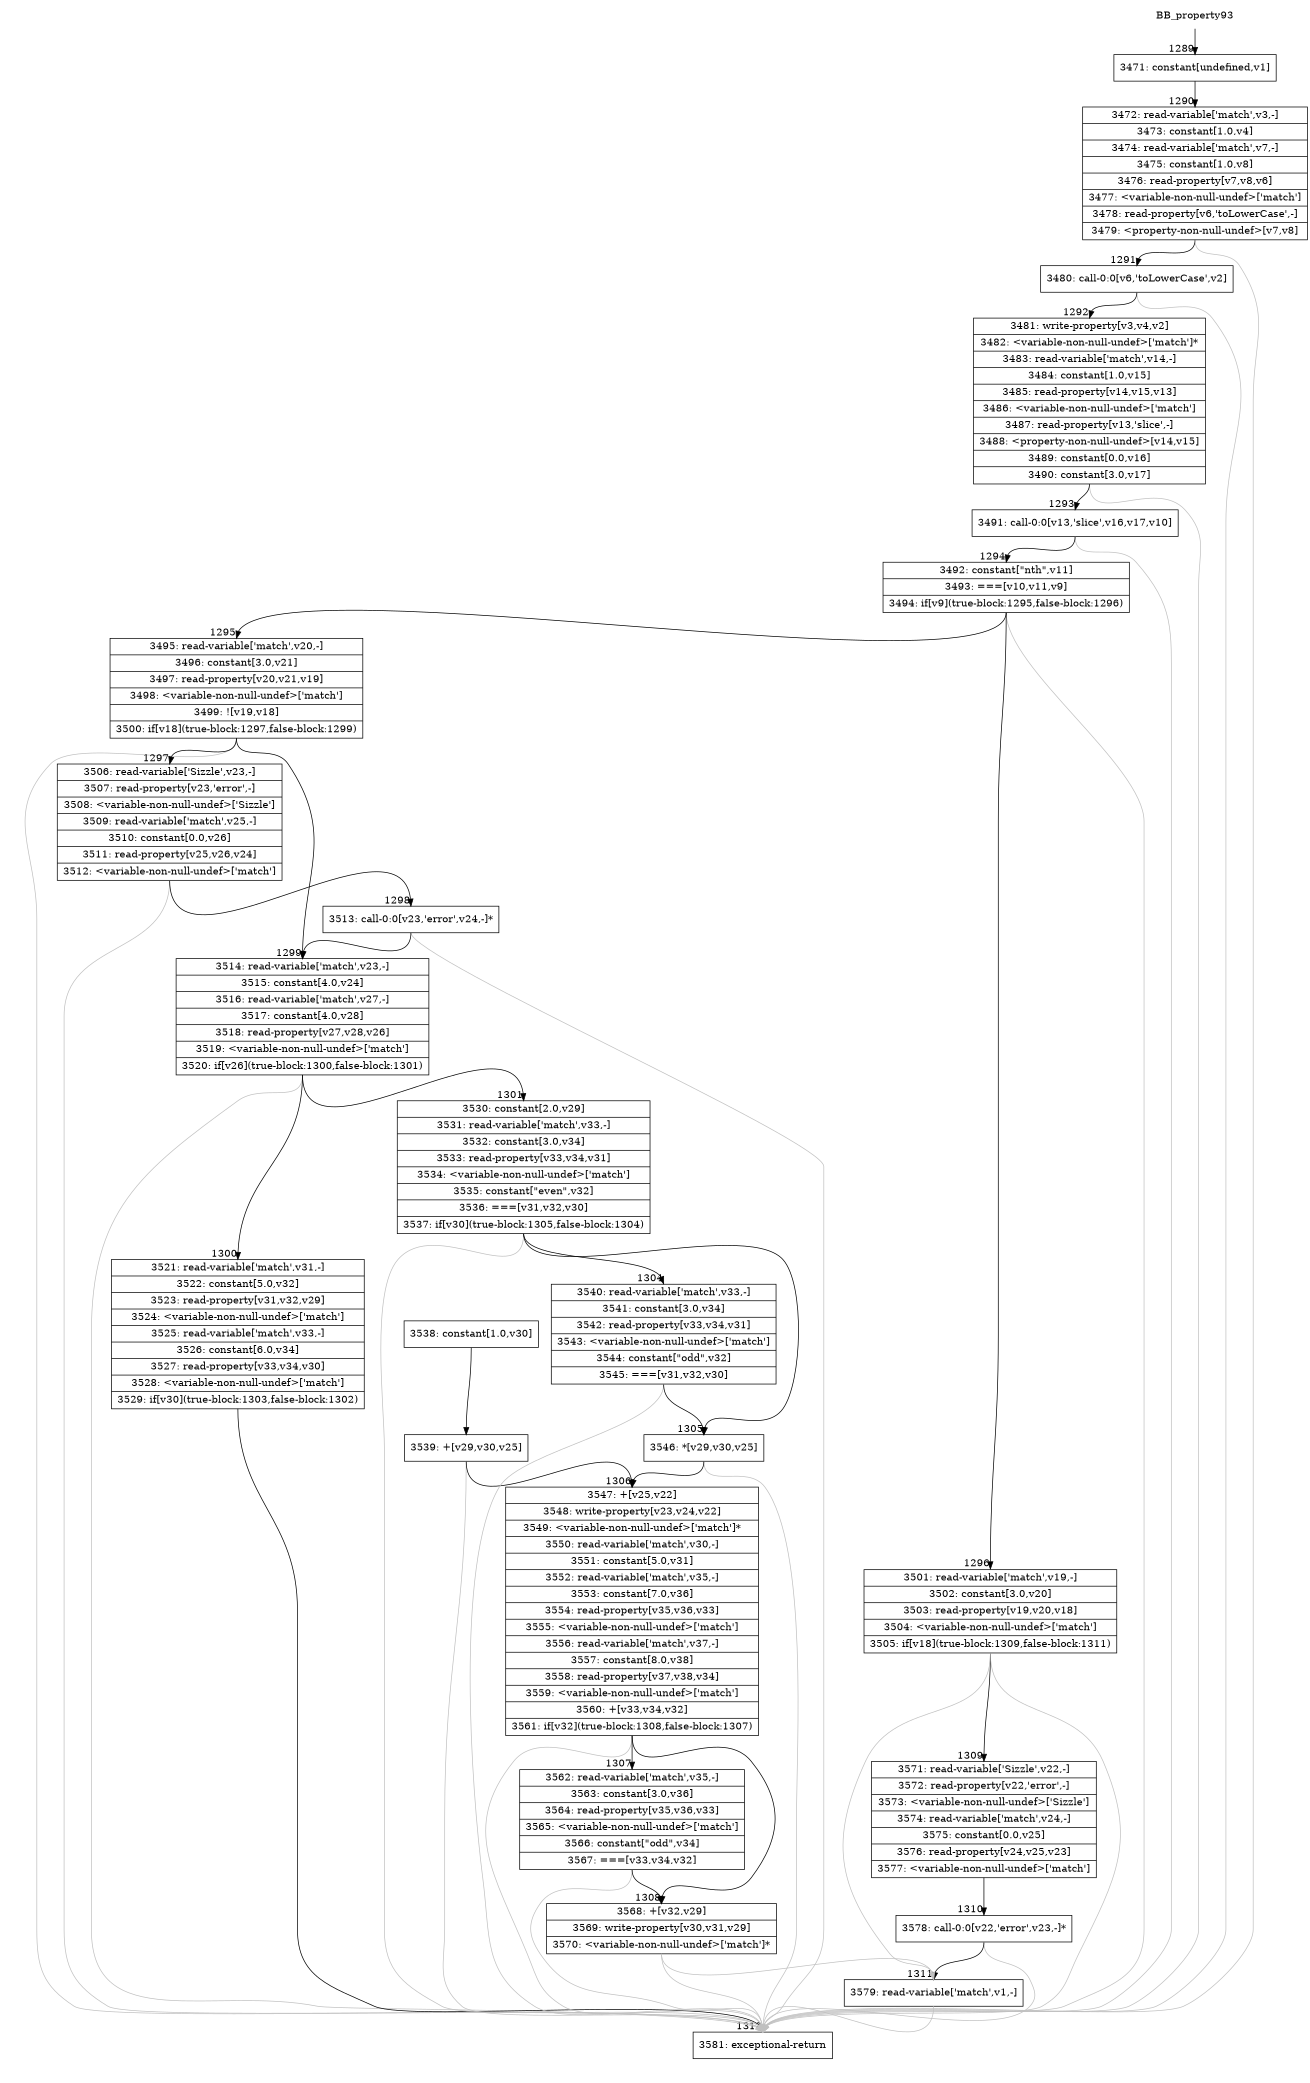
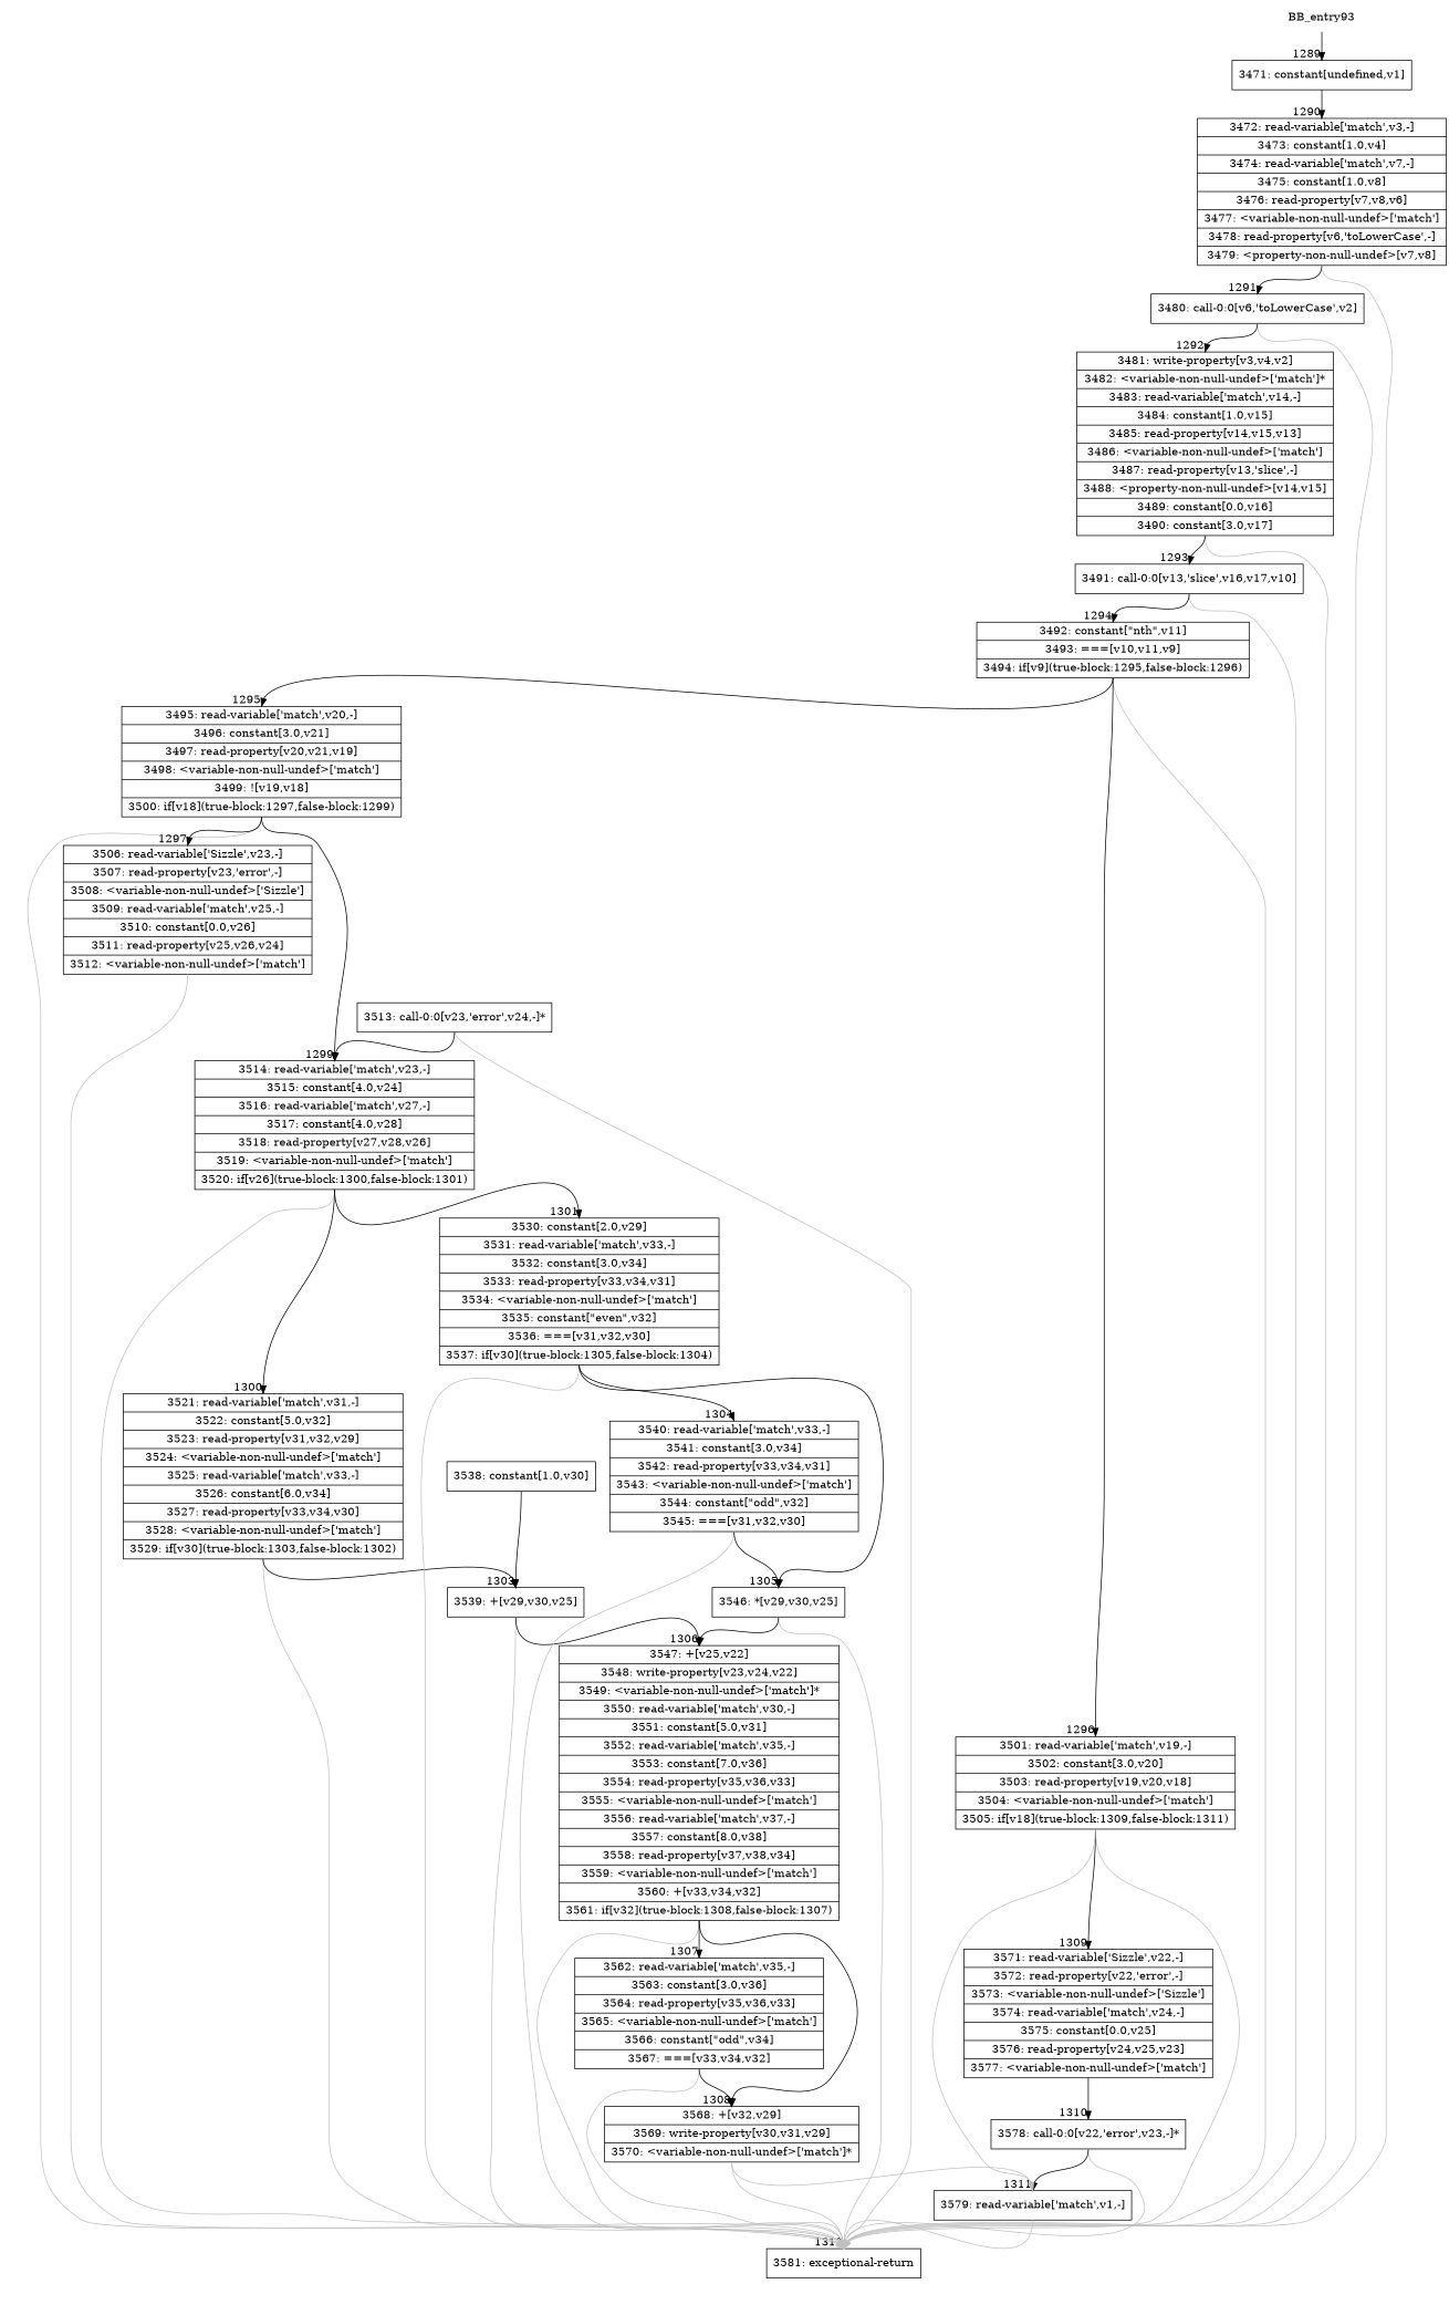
  digraph {
    rankdir=TD
    node [shape=record]
    edge [headport=n tailport=s]
-   BB_entry93 [shape=none label=BB_property93]
+   BB_entry93 [shape=none]
    n2 [label="{3471: constant[undefined,v1]}"]
    n3 [label="{3472: read-variable['match',v3,-]|3473: constant[1.0,v4]|3474: read-variable['match',v7,-]|3475: constant[1.0,v8]|3476: read-property[v7,v8,v6]|3477: \<variable-non-null-undef\>['match']|3478: read-property[v6,'toLowerCase',-]|3479: \<property-non-null-undef\>[v7,v8]}"]
    n4 [label="{3480: call-0:0[v6,'toLowerCase',v2]}"]
    n5 [label="{3581: exceptional-return}"]
    n6 [label="{3481: write-property[v3,v4,v2]|3482: \<variable-non-null-undef\>['match']*|3483: read-variable['match',v14,-]|3484: constant[1.0,v15]|3485: read-property[v14,v15,v13]|3486: \<variable-non-null-undef\>['match']|3487: read-property[v13,'slice',-]|3488: \<property-non-null-undef\>[v14,v15]|3489: constant[0.0,v16]|3490: constant[3.0,v17]}"]
    n7 [label="{3491: call-0:0[v13,'slice',v16,v17,v10]}"]
    n8 [label="{3492: constant[\"nth\",v11]|3493: ===[v10,v11,v9]|3494: if[v9](true-block:1295,false-block:1296)}"]
    n9 [label="{3495: read-variable['match',v20,-]|3496: constant[3.0,v21]|3497: read-property[v20,v21,v19]|3498: \<variable-non-null-undef\>['match']|3499: ![v19,v18]|3500: if[v18](true-block:1297,false-block:1299)}"]
    n10 [label="{3501: read-variable['match',v19,-]|3502: constant[3.0,v20]|3503: read-property[v19,v20,v18]|3504: \<variable-non-null-undef\>['match']|3505: if[v18](true-block:1309,false-block:1311)}"]
    n11 [label="{3506: read-variable['Sizzle',v23,-]|3507: read-property[v23,'error',-]|3508: \<variable-non-null-undef\>['Sizzle']|3509: read-variable['match',v25,-]|3510: constant[0.0,v26]|3511: read-property[v25,v26,v24]|3512: \<variable-non-null-undef\>['match']}"]
    n12 [label="{3514: read-variable['match',v23,-]|3515: constant[4.0,v24]|3516: read-variable['match',v27,-]|3517: constant[4.0,v28]|3518: read-property[v27,v28,v26]|3519: \<variable-non-null-undef\>['match']|3520: if[v26](true-block:1300,false-block:1301)}"]
    n13 [label="{3571: read-variable['Sizzle',v22,-]|3572: read-property[v22,'error',-]|3573: \<variable-non-null-undef\>['Sizzle']|3574: read-variable['match',v24,-]|3575: constant[0.0,v25]|3576: read-property[v24,v25,v23]|3577: \<variable-non-null-undef\>['match']}"]
    n14 [label="{3579: read-variable['match',v1,-]}"]
    n15 [label="{3513: call-0:0[v23,'error',v24,-]*}"]
    n16 [label="{3521: read-variable['match',v31,-]|3522: constant[5.0,v32]|3523: read-property[v31,v32,v29]|3524: \<variable-non-null-undef\>['match']|3525: read-variable['match',v33,-]|3526: constant[6.0,v34]|3527: read-property[v33,v34,v30]|3528: \<variable-non-null-undef\>['match']|3529: if[v30](true-block:1303,false-block:1302)}"]
    n17 [label="{3530: constant[2.0,v29]|3531: read-variable['match',v33,-]|3532: constant[3.0,v34]|3533: read-property[v33,v34,v31]|3534: \<variable-non-null-undef\>['match']|3535: constant[\"even\",v32]|3536: ===[v31,v32,v30]|3537: if[v30](true-block:1305,false-block:1304)}"]
    n18 [label="{3578: call-0:0[v22,'error',v23,-]*}"]
    n19 [label="{3539: +[v29,v30,v25]}"]
    n20 [label="{3546: *[v29,v30,v25]}"]
    n21 [label="{3540: read-variable['match',v33,-]|3541: constant[3.0,v34]|3542: read-property[v33,v34,v31]|3543: \<variable-non-null-undef\>['match']|3544: constant[\"odd\",v32]|3545: ===[v31,v32,v30]}"]
    n22 [label="{3547: +[v25,v22]|3548: write-property[v23,v24,v22]|3549: \<variable-non-null-undef\>['match']*|3550: read-variable['match',v30,-]|3551: constant[5.0,v31]|3552: read-variable['match',v35,-]|3553: constant[7.0,v36]|3554: read-property[v35,v36,v33]|3555: \<variable-non-null-undef\>['match']|3556: read-variable['match',v37,-]|3557: constant[8.0,v38]|3558: read-property[v37,v38,v34]|3559: \<variable-non-null-undef\>['match']|3560: +[v33,v34,v32]|3561: if[v32](true-block:1308,false-block:1307)}"]
    n23 [label="{3538: constant[1.0,v30]}"]
    n24 [label="{3568: +[v32,v29]|3569: write-property[v30,v31,v29]|3570: \<variable-non-null-undef\>['match']*}"]
    n25 [label="{3562: read-variable['match',v35,-]|3563: constant[3.0,v36]|3564: read-property[v35,v36,v33]|3565: \<variable-non-null-undef\>['match']|3566: constant[\"odd\",v34]|3567: ===[v33,v34,v32]}"]
    BB_entry93 -> n2 [headlabel="    1289"]
    n2 -> n3 [headlabel="      1290"]
    n3 -> n4 [headlabel="      1291"]
    n3 -> n5 [color=gray headlabel="      1313"]
    n4 -> n5 [color=gray]
    n4 -> n6 [headlabel="      1292"]
    n6 -> n5 [color=gray]
    n6 -> n7 [headlabel="      1293"]
    n7 -> n5 [color=gray]
    n7 -> n8 [headlabel="      1294"]
    n8 -> n5 [color=gray]
    n8 -> n9 [headlabel="      1295"]
    n8 -> n10 [headlabel="      1296"]
    n9 -> n5 [color=gray]
    n9 -> n11 [headlabel="      1297"]
    n9 -> n12 [headlabel="      1299"]
    n10 -> n5 [color=gray]
    n10 -> n13 [headlabel="      1309"]
    n10 -> n14 [color=gray headlabel="      1311"]
    n11 -> n5 [color=gray]
-   n11 -> n15 [headlabel="      1298"]
    n12 -> n5 [color=gray]
    n12 -> n16 [headlabel="      1300"]
    n12 -> n17 [headlabel="      1301"]
    n13 -> n18 [headlabel="      1310"]
    n14 -> n5 [color=gray]
    n15 -> n5 [color=gray]
    n15 -> n12
-   n16 -> n5 [color=black]
+   n16 -> n5 [color=gray]
+   n16 -> n19 [headlabel="      1303"]
    n17 -> n5 [color=gray]
    n17 -> n20 [headlabel="      1305"]
    n17 -> n21 [headlabel="      1304"]
    n18 -> n5 [color=gray]
    n18 -> n14
    n19 -> n5 [color=gray]
    n19 -> n22 [headlabel="      1306"]
    n20 -> n5 [color=gray]
    n20 -> n22
    n21 -> n5 [color=gray]
    n21 -> n20
    n22 -> n5 [color=gray]
    n22 -> n24 [headlabel="      1308"]
    n22 -> n25 [headlabel="      1307"]
    n23 -> n19
    n24 -> n5 [color=gray]
    n24 -> n14 [color=gray]
    n25 -> n5 [color=gray]
    n25 -> n24
  }
